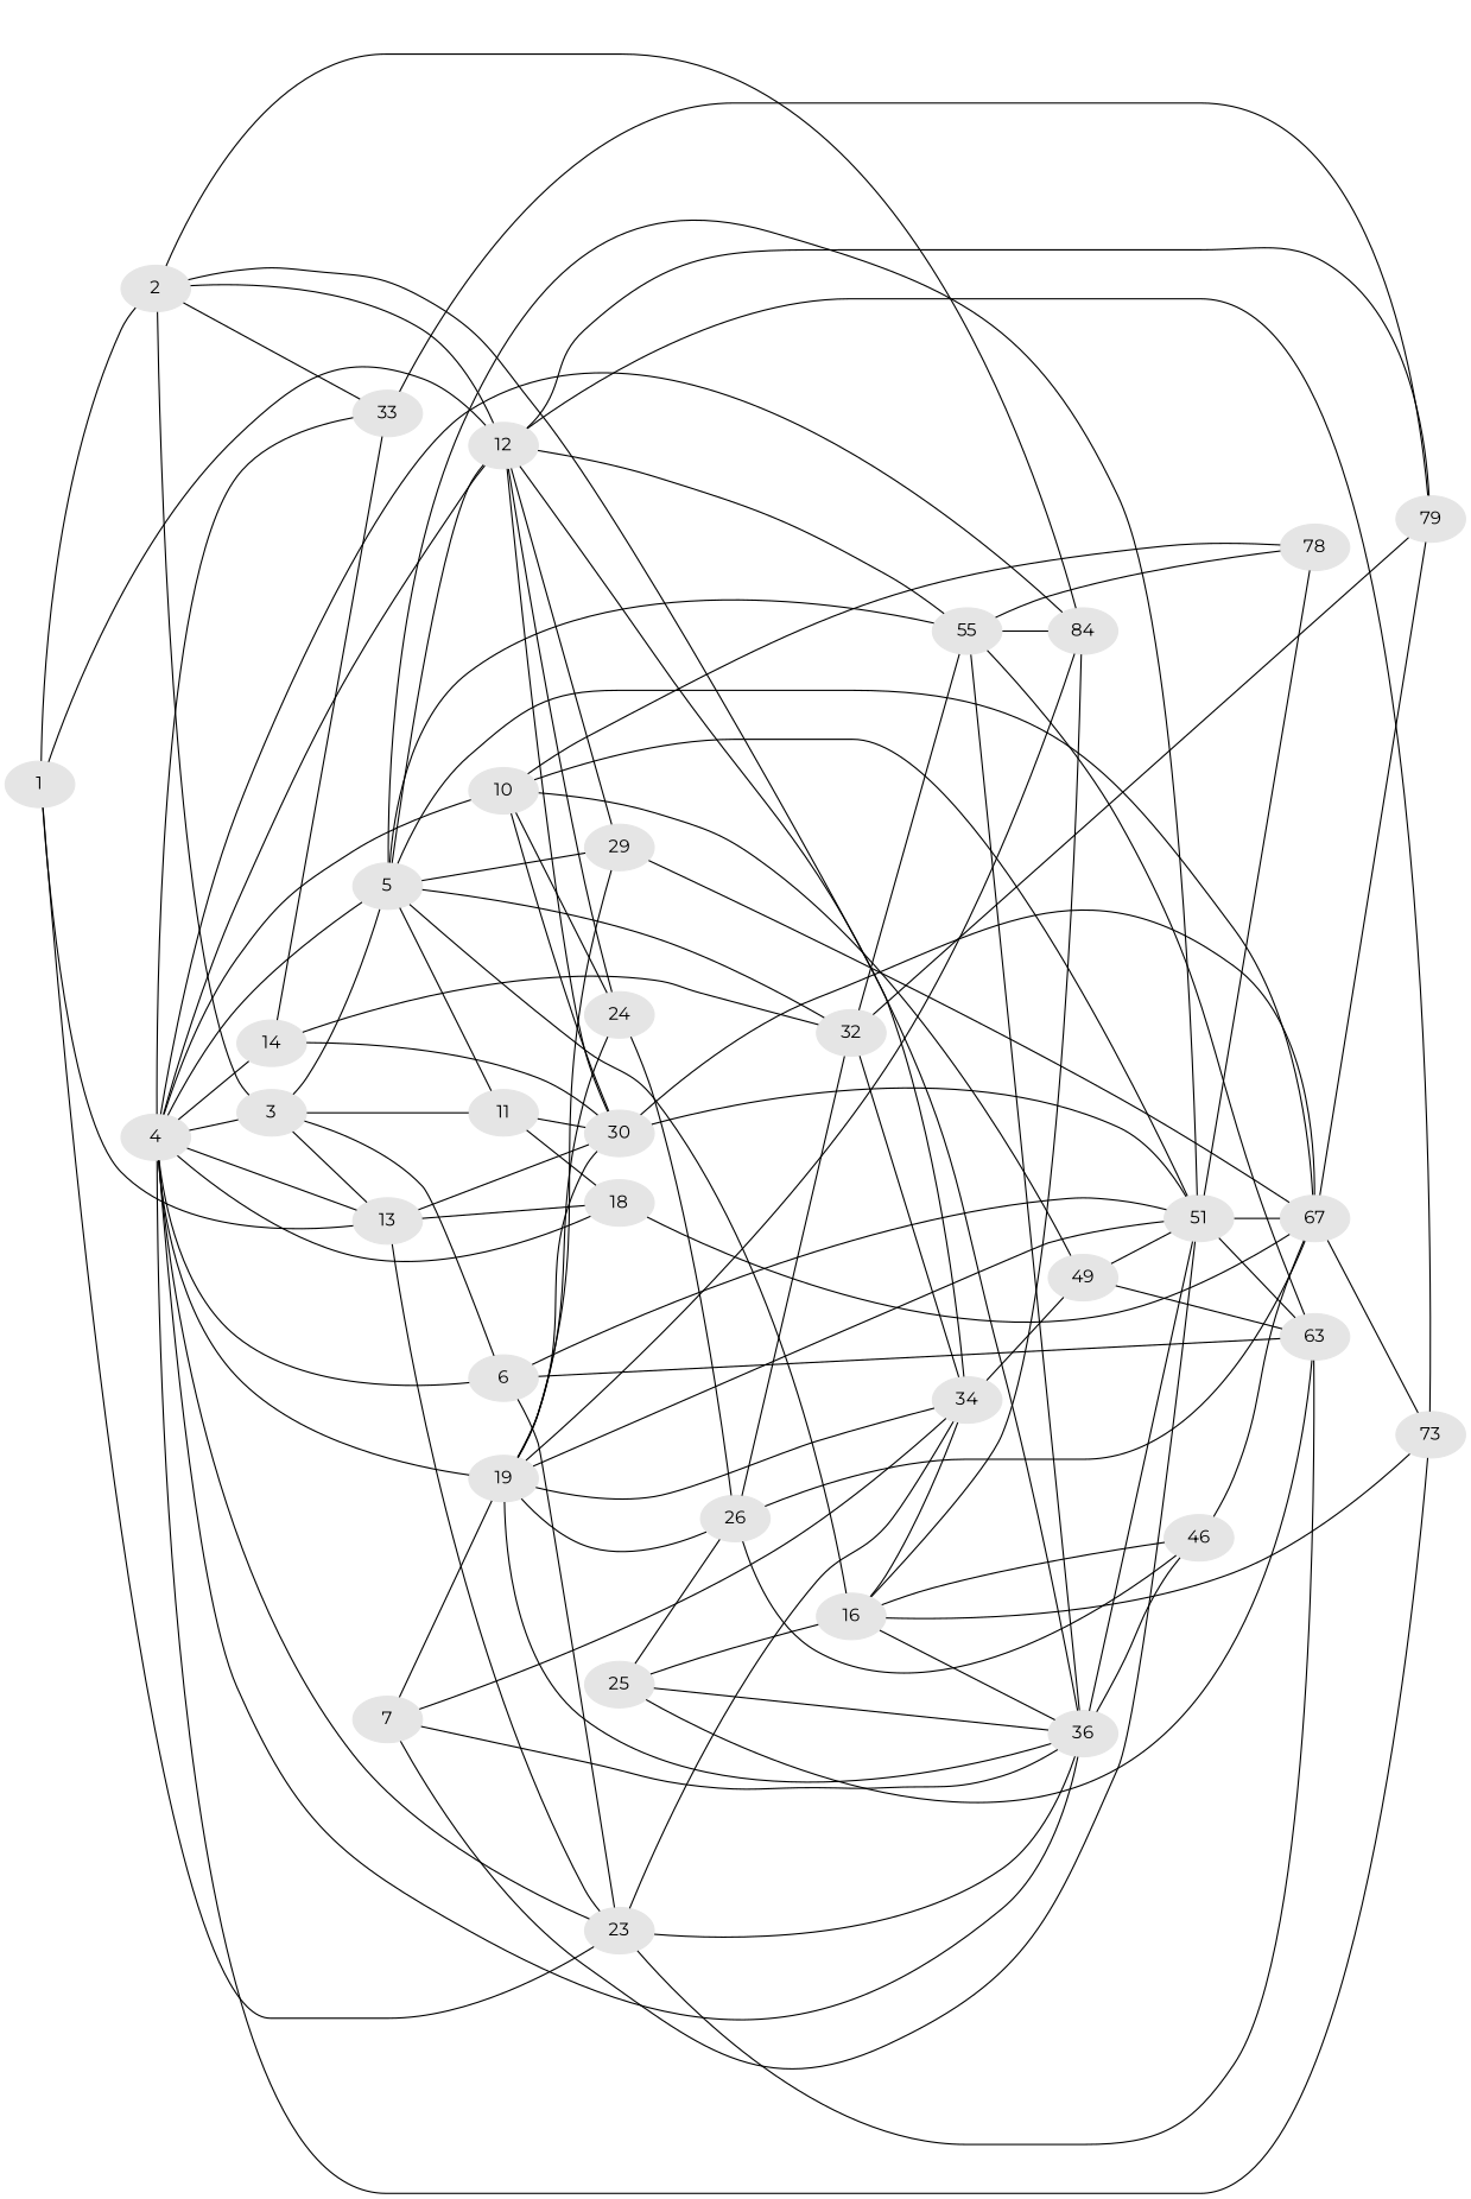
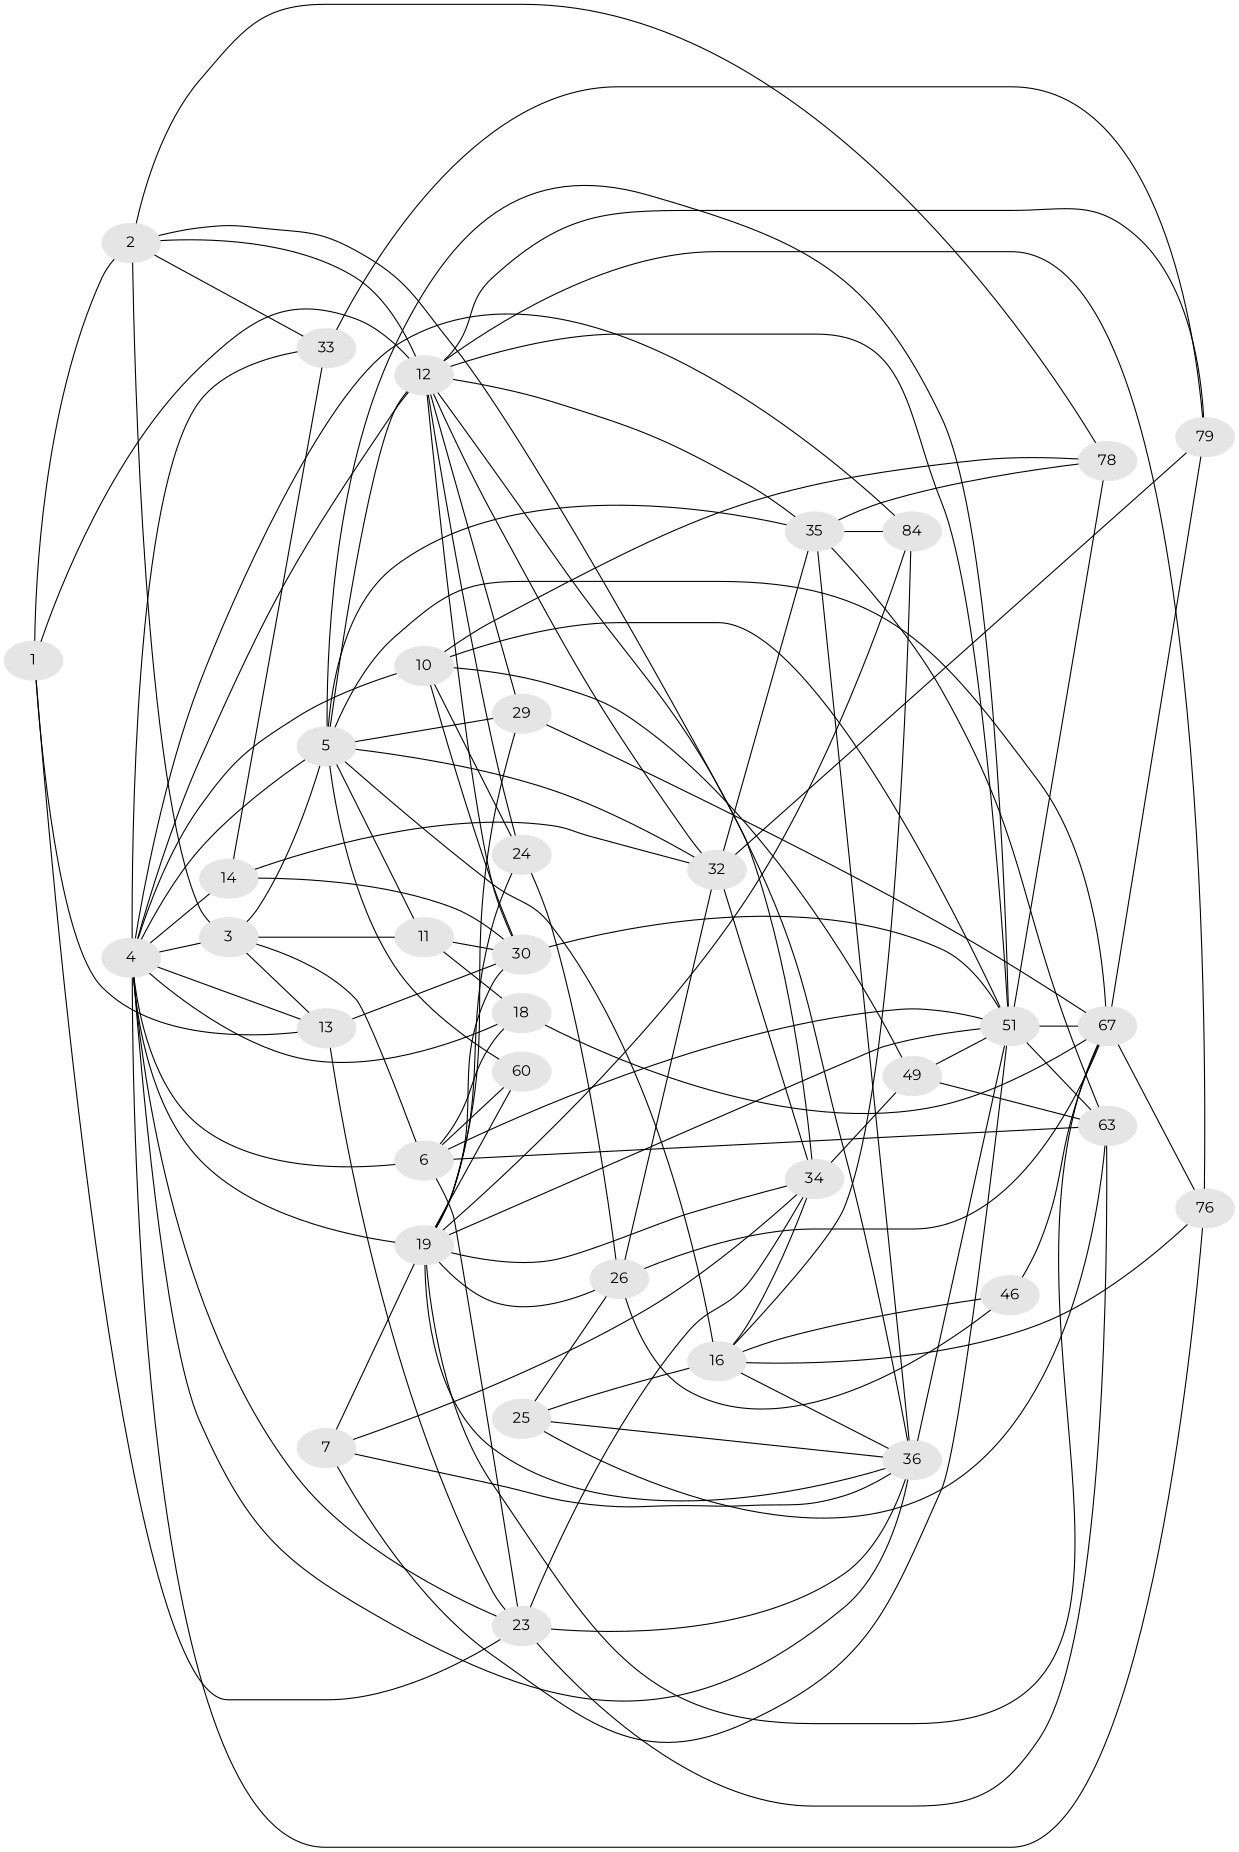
  graph {
    fontname=Montserrat
    rankdir=LR
    node [color=gray90 fontname=Montserrat style=filled]
    edge [fontname=Montserrat]
    2 [super="+52"]
    12 [super="+28+40"]
    3 [super="+49"]
    33
    34 [super="+39"]
    78
    1
    13 [super="+57"]
    23 [super="+48+77"]
    36 [super="+56+38"]
-   76 [label=73]
+   76
    29
    32 [super="+66"]
-   35 [super="+90+53+55" label=55]
+   35 [super="+90+53+55"]
    51 [super="+68+64"]
    24
    30 [super="+45+69"]
    79
    18
    63 [super="+88"]
    5 [super="+22+21+9"]
    6 [super="+8"]
    11
    n24 [label=49]
+   60
    16 [super="+86+72"]
    67 [super="+82+73"]
    4 [super="+25+27"]
    10 [super="+58"]
    14 [super="+20"]
    19 [super="+42+31+65"]
    84
    26 [super="+37"]
    46
    7
    n36 [label=25]
    2 -- 12
    2 -- 3
    2 -- 33
    2 -- 34
-   2 -- 84
+   2 -- 78
    12 -- 36
    12 -- 76
    12 -- 29
+   12 -- 32
    12 -- 35
+   12 -- 51
    12 -- 24
    12 -- 30
    12 -- 79
    3 -- 13
    3 -- 5 [weight=2]
    3 -- 6
    3 -- 11
    33 -- 79
    34 -- n24
    1 -- 2
    1 -- 12
    1 -- 13
    1 -- 23
    13 -- 23
    13 -- 30
-   13 -- 18
+   6 -- 18
    23 -- 34
    23 -- 36
    23 -- 63
    36 -- 51
-   36 -- 46
    29 -- 67
    32 -- 34
    32 -- 35 [weight=2]
    32 -- 79
    35 -- 78
    35 -- 36
    35 -- 63
    35 -- 84
    51 -- 78
    51 -- 63
    51 -- 67
    24 -- 26
    30 -- 51
    18 -- 67
    5 -- 12 [weight=2]
    5 -- 29
    5 -- 32
    5 -- 35
    5 -- 51
    5 -- 11
+   5 -- 60
    5 -- 16
    5 -- 67 [weight=2]
    6 -- 23
    6 -- 51
    6 -- 63
+   6 -- 60
    11 -- 30
    11 -- 18
    n24 -- 51
    n24 -- 63
    16 -- 34 [weight=2]
    16 -- 36
    16 -- 76
    16 -- 84
    16 -- 46
    67 -- 76
    67 -- 79
    4 -- 12
    4 -- 3
    4 -- 33
    4 -- 13
    4 -- 23 [weight=2]
    4 -- 36
    4 -- 76
    4 -- 18
    4 -- 5
    4 -- 6
    4 -- 10
    4 -- 14 [weight=2]
    4 -- 19
    4 -- 84
    10 -- 78
    10 -- 51
    10 -- 24
    10 -- 30
    10 -- n24
    14 -- 33
    14 -- 32
    14 -- 30 [weight=2]
    19 -- 34
    19 -- 36
    19 -- 29
    19 -- 51 [weight=3]
    19 -- 24
    19 -- 30
-   30 -- 67
+   19 -- 60
+   19 -- 67
    19 -- 84
    19 -- 26
    26 -- 32
    26 -- 67
    26 -- 46
    46 -- 67
    7 -- 34
    7 -- 36
    7 -- 51
    7 -- 19
    n36 -- 36
    n36 -- 63
    n36 -- 16
    n36 -- 26
  }
